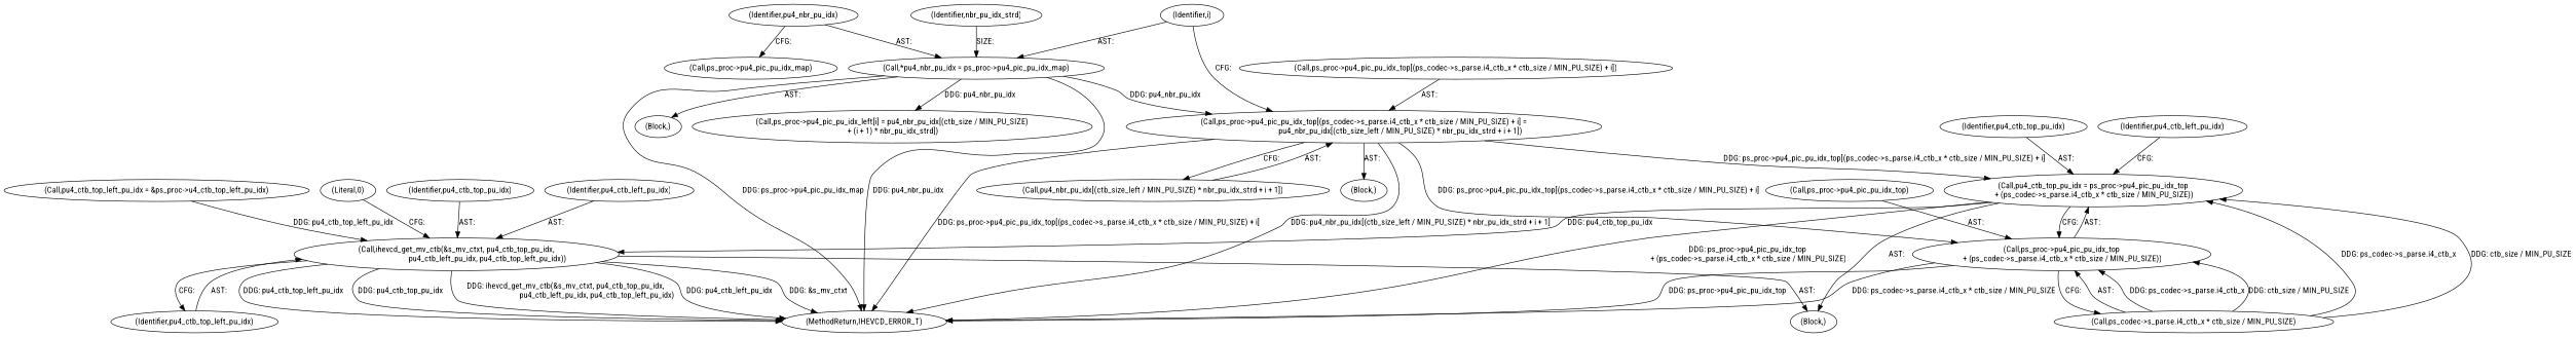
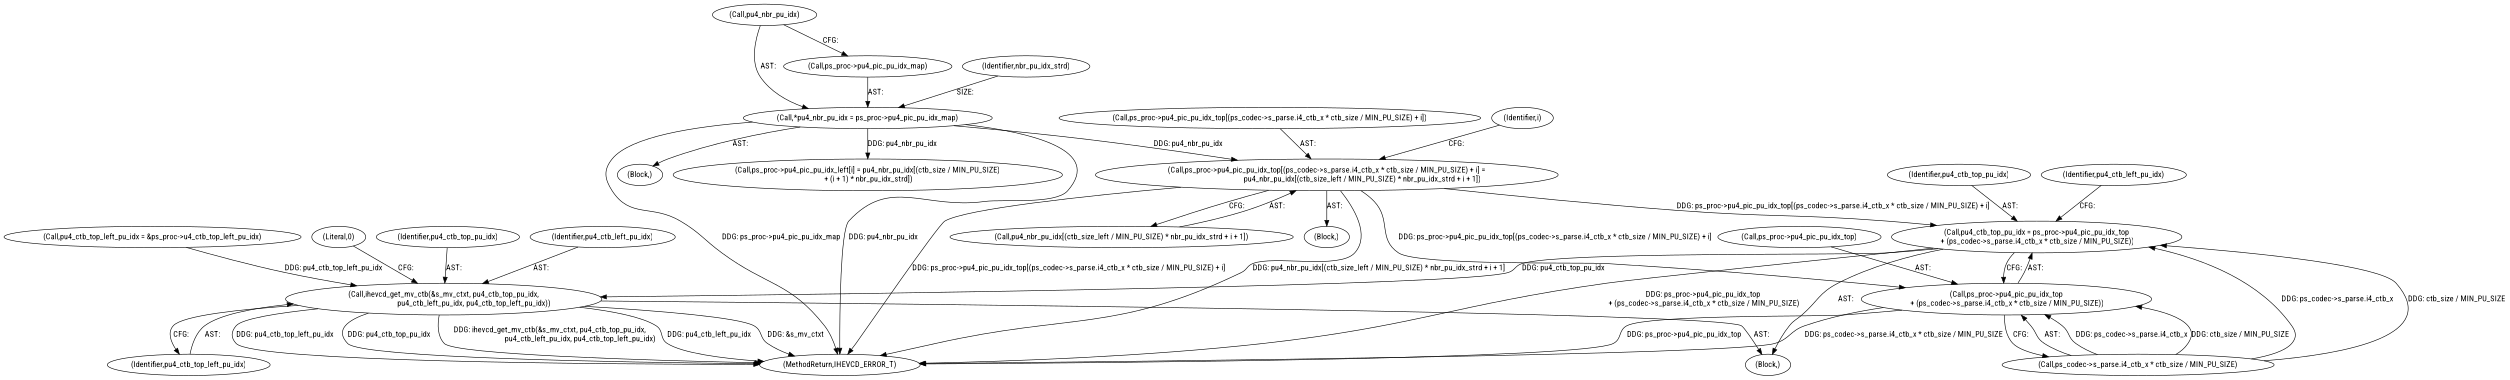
  digraph {
    fontname="Roboto Condensed"
    node [fontname="Roboto Condensed"]
    edge [fontname="Roboto Condensed"]
    n1 [label="(Call,ps_proc->pu4_pic_pu_idx_top[(ps_codec->s_parse.i4_ctb_x * ctb_size / MIN_PU_SIZE) + i] =\n                                        pu4_nbr_pu_idx[(ctb_size_left / MIN_PU_SIZE) * nbr_pu_idx_strd + i + 1])"]
    n2 [label="(Call,pu4_ctb_top_pu_idx = ps_proc->pu4_pic_pu_idx_top\n + (ps_codec->s_parse.i4_ctb_x * ctb_size / MIN_PU_SIZE))"]
    n3 [label="(Call,ps_proc->pu4_pic_pu_idx_top\n + (ps_codec->s_parse.i4_ctb_x * ctb_size / MIN_PU_SIZE))"]
    n4 [label="(Block,)"]
    n5 [label="(MethodReturn,IHEVCD_ERROR_T)"]
    n6 [label="(Call,pu4_nbr_pu_idx[(ctb_size_left / MIN_PU_SIZE) * nbr_pu_idx_strd + i + 1])"]
    n7 [label="(Call,ihevcd_get_mv_ctb(&s_mv_ctxt, pu4_ctb_top_pu_idx,\n                                  pu4_ctb_left_pu_idx, pu4_ctb_top_left_pu_idx))"]
    n8 [label="(Block,)"]
    n9 [label="(Call,ps_codec->s_parse.i4_ctb_x * ctb_size / MIN_PU_SIZE)"]
    n10 [label="(Call,*pu4_nbr_pu_idx = ps_proc->pu4_pic_pu_idx_map)"]
    n11 [label="(Block,)"]
    n12 [label="(Call,ps_proc->pu4_pic_pu_idx_left[i] = pu4_nbr_pu_idx[(ctb_size / MIN_PU_SIZE)\n + (i + 1) * nbr_pu_idx_strd])"]
    n13 [label="(Call,ps_proc->pu4_pic_pu_idx_map)"]
    n14 [label="(Identifier,pu4_ctb_top_left_pu_idx)"]
    n15 [label="(Identifier,pu4_ctb_left_pu_idx)"]
    n16 [label="(Identifier,pu4_ctb_left_pu_idx)"]
-   n17 [label="(Identifier,pu4_nbr_pu_idx)"]
+   n17 [label="(Call,pu4_nbr_pu_idx)"]
    n18 [label="(Call,pu4_ctb_top_left_pu_idx = &ps_proc->u4_ctb_top_left_pu_idx)"]
    n19 [label="(Call,ps_proc->pu4_pic_pu_idx_top[(ps_codec->s_parse.i4_ctb_x * ctb_size / MIN_PU_SIZE) + i])"]
    n20 [label="(Literal,0)"]
    n21 [label="(Identifier,i)"]
    n22 [label="(Identifier,pu4_ctb_top_pu_idx)"]
    n23 [label="(Identifier,pu4_ctb_top_pu_idx)"]
    n24 [label="(Identifier,nbr_pu_idx_strd)"]
    n25 [label="(Call,ps_proc->pu4_pic_pu_idx_top)"]
    n1 -> n2 [label="DDG: ps_proc->pu4_pic_pu_idx_top[(ps_codec->s_parse.i4_ctb_x * ctb_size / MIN_PU_SIZE) + i]"]
    n1 -> n3 [label="DDG: ps_proc->pu4_pic_pu_idx_top[(ps_codec->s_parse.i4_ctb_x * ctb_size / MIN_PU_SIZE) + i]"]
    n1 -> n4 [label="AST: "]
    n1 -> n5 [label="DDG: pu4_nbr_pu_idx[(ctb_size_left / MIN_PU_SIZE) * nbr_pu_idx_strd + i + 1]"]
    n1 -> n5 [label="DDG: ps_proc->pu4_pic_pu_idx_top[(ps_codec->s_parse.i4_ctb_x * ctb_size / MIN_PU_SIZE) + i]"]
    n1 -> n6 [label="CFG: "]
    n2 -> n3 [label="CFG: "]
    n2 -> n5 [label="DDG: ps_proc->pu4_pic_pu_idx_top\n + (ps_codec->s_parse.i4_ctb_x * ctb_size / MIN_PU_SIZE)"]
    n2 -> n7 [label="DDG: pu4_ctb_top_pu_idx"]
    n2 -> n8 [label="AST: "]
    n3 -> n2 [label="AST: "]
    n3 -> n5 [label="DDG: ps_proc->pu4_pic_pu_idx_top"]
    n3 -> n5 [label="DDG: ps_codec->s_parse.i4_ctb_x * ctb_size / MIN_PU_SIZE"]
    n3 -> n9 [label="CFG: "]
    n6 -> n1 [label="AST: "]
    n7 -> n5 [label="DDG: &s_mv_ctxt"]
    n7 -> n5 [label="DDG: pu4_ctb_top_left_pu_idx"]
    n7 -> n5 [label="DDG: pu4_ctb_top_pu_idx"]
    n7 -> n5 [label="DDG: ihevcd_get_mv_ctb(&s_mv_ctxt, pu4_ctb_top_pu_idx,\n                                  pu4_ctb_left_pu_idx, pu4_ctb_top_left_pu_idx)"]
    n7 -> n5 [label="DDG: pu4_ctb_left_pu_idx"]
    n7 -> n8 [label="AST: "]
    n7 -> n14 [label="CFG: "]
    n9 -> n2 [label="DDG: ps_codec->s_parse.i4_ctb_x"]
    n9 -> n2 [label="DDG: ctb_size / MIN_PU_SIZE"]
    n9 -> n3 [label="AST: "]
    n9 -> n3 [label="DDG: ps_codec->s_parse.i4_ctb_x"]
    n9 -> n3 [label="DDG: ctb_size / MIN_PU_SIZE"]
    n10 -> n1 [label="DDG: pu4_nbr_pu_idx"]
    n10 -> n5 [label="DDG: pu4_nbr_pu_idx"]
    n10 -> n5 [label="DDG: ps_proc->pu4_pic_pu_idx_map"]
    n10 -> n11 [label="AST: "]
    n10 -> n12 [label="DDG: pu4_nbr_pu_idx"]
-   n21 -> n10 [label="AST: "]
+   n13 -> n10 [label="AST: "]
    n14 -> n7 [label="AST: "]
    n15 -> n2 [label="CFG: "]
    n16 -> n7 [label="AST: "]
    n17 -> n10 [label="AST: "]
    n17 -> n13 [label="CFG: "]
    n18 -> n7 [label="DDG: pu4_ctb_top_left_pu_idx"]
    n19 -> n1 [label="AST: "]
    n20 -> n7 [label="CFG: "]
    n21 -> n1 [label="CFG: "]
    n22 -> n7 [label="AST: "]
    n23 -> n2 [label="AST: "]
    n24 -> n10 [label="SIZE: "]
    n25 -> n3 [label="AST: "]
  }
